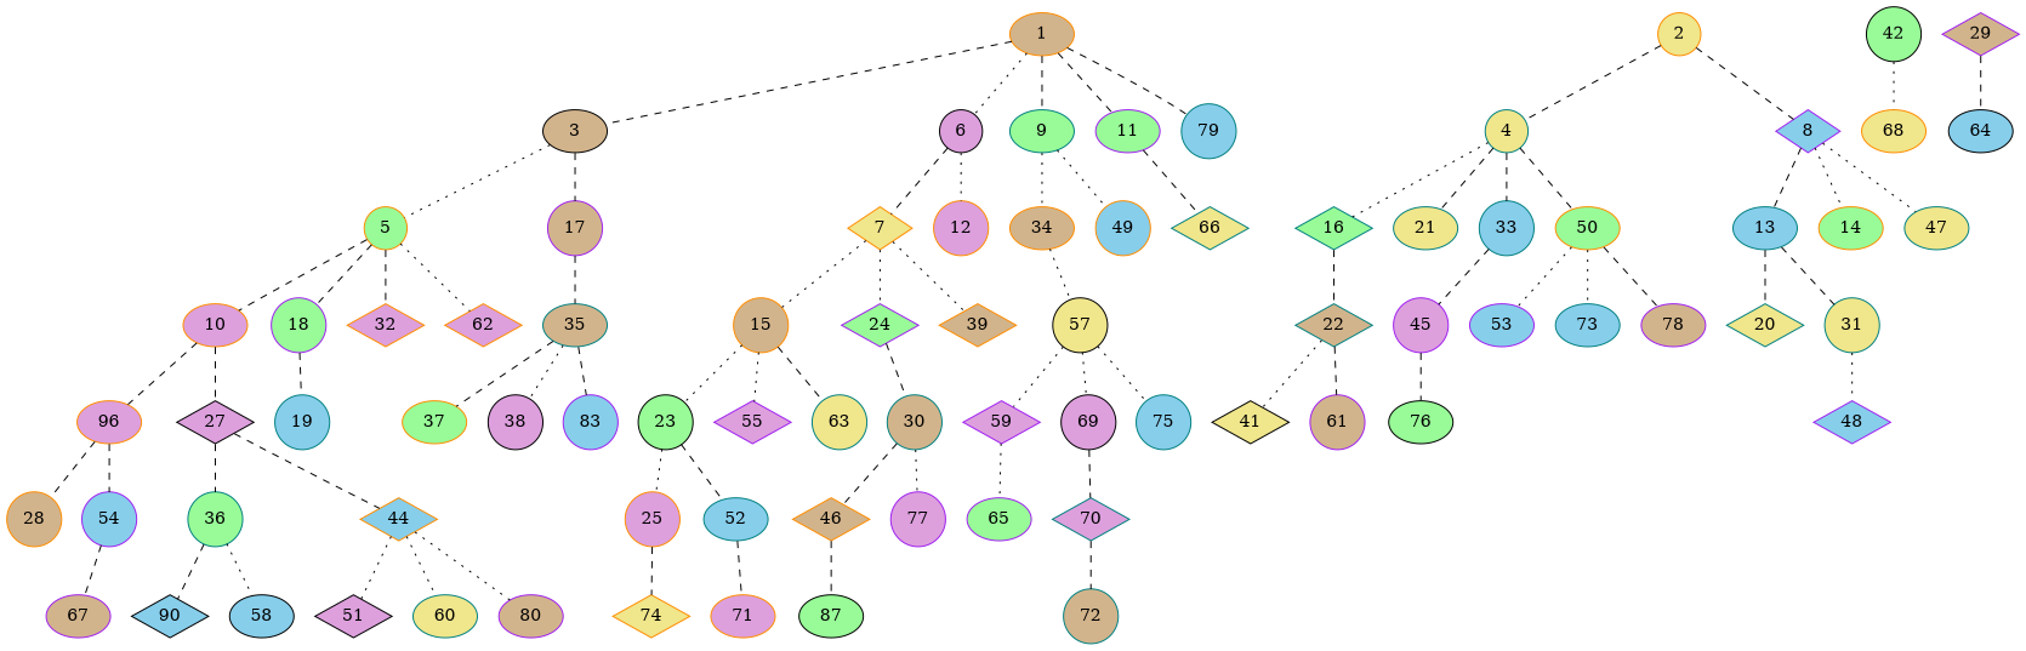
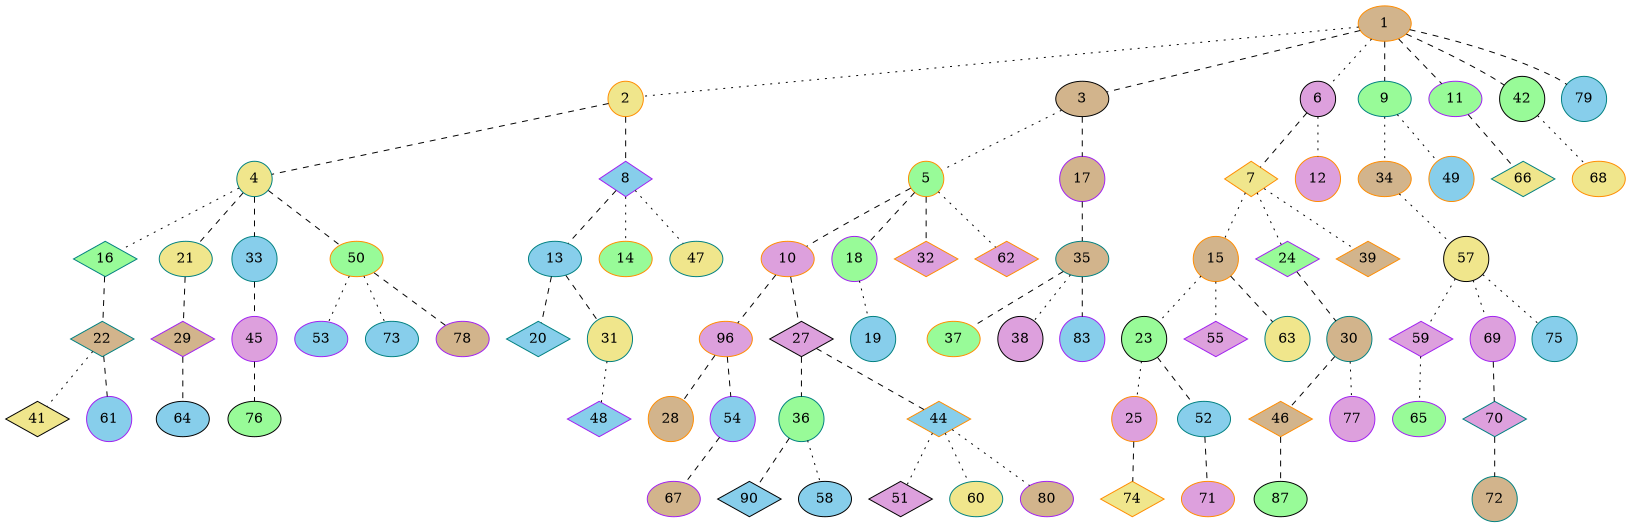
  graph {
    node [color=darkorange fillcolor=tan shape=circle style=filled]
    edge [style=dashed]
    1 [shape=ellipse]
    2 [fillcolor=khaki]
    3 [color=black shape=ellipse]
    6 [color=black fillcolor=plum]
    9 [color=teal fillcolor=palegreen shape=ellipse]
    11 [color=purple fillcolor=palegreen shape=ellipse]
    42 [color=black fillcolor=palegreen]
    79 [color=teal fillcolor=skyblue]
    4 [color=teal fillcolor=khaki]
    8 [color=purple fillcolor=skyblue shape=diamond]
    5 [fillcolor=palegreen]
    17 [color=purple]
    7 [fillcolor=khaki shape=diamond]
    12 [fillcolor=plum]
    34 [shape=ellipse]
    49 [fillcolor=skyblue]
    66 [color=teal fillcolor=khaki shape=diamond]
    68 [fillcolor=khaki shape=ellipse]
    16 [color=teal fillcolor=palegreen shape=diamond]
    21 [color=teal fillcolor=khaki shape=ellipse]
    33 [color=teal fillcolor=skyblue]
    50 [fillcolor=palegreen shape=ellipse]
    13 [color=teal fillcolor=skyblue shape=ellipse]
    14 [fillcolor=palegreen shape=ellipse]
    47 [color=teal fillcolor=khaki shape=ellipse]
    10 [fillcolor=plum shape=ellipse]
    18 [color=purple fillcolor=palegreen]
    32 [fillcolor=plum shape=diamond]
    62 [fillcolor=plum shape=diamond]
    35 [color=teal shape=ellipse]
    22 [color=teal shape=diamond]
    29 [color=purple shape=diamond]
    45 [color=purple fillcolor=plum]
    53 [color=purple fillcolor=skyblue shape=ellipse]
    73 [color=teal fillcolor=skyblue shape=ellipse]
    78 [color=purple shape=ellipse]
    n37 [fillcolor=plum label=96 shape=ellipse]
    27 [color=black fillcolor=plum shape=diamond]
    19 [color=teal fillcolor=skyblue]
    15
    24 [color=purple fillcolor=palegreen shape=diamond]
    39 [shape=diamond]
    23 [color=black fillcolor=palegreen]
    55 [color=purple fillcolor=plum shape=diamond]
    63 [color=teal fillcolor=khaki]
    30 [color=teal]
-   20 [color=teal fillcolor=khaki shape=diamond]
+   20 [color=teal fillcolor=skyblue shape=diamond]
    31 [color=teal fillcolor=khaki]
    57 [color=black fillcolor=khaki]
    28
    54 [color=purple fillcolor=skyblue]
    36 [color=teal fillcolor=palegreen]
    44 [fillcolor=skyblue shape=diamond]
    48 [color=purple fillcolor=skyblue shape=diamond]
    25 [fillcolor=plum]
    52 [color=teal fillcolor=skyblue shape=ellipse]
    37 [fillcolor=palegreen shape=ellipse]
    38 [color=black fillcolor=plum]
    n59 [color=purple fillcolor=skyblue label=83]
    41 [color=black fillcolor=khaki shape=diamond]
-   61 [color=purple]
+   61 [color=purple fillcolor=skyblue]
    64 [color=black fillcolor=skyblue shape=ellipse]
    74 [fillcolor=khaki shape=diamond]
    71 [fillcolor=plum shape=ellipse]
    46 [shape=diamond]
    77 [color=purple fillcolor=plum]
    67 [color=purple shape=ellipse]
    n68 [color=black fillcolor=skyblue label=90 shape=diamond]
    58 [color=black fillcolor=skyblue shape=ellipse]
    51 [color=black fillcolor=plum shape=diamond]
    60 [color=teal fillcolor=khaki shape=ellipse]
    80 [color=purple shape=ellipse]
    n73 [color=black fillcolor=palegreen label=87 shape=ellipse]
    76 [color=black fillcolor=palegreen shape=ellipse]
    59 [color=purple fillcolor=plum shape=diamond]
-   69 [color=black fillcolor=plum]
+   69 [color=purple fillcolor=plum]
    75 [color=teal fillcolor=skyblue]
    65 [color=purple fillcolor=palegreen shape=ellipse]
    70 [color=teal fillcolor=plum shape=diamond]
    72 [color=teal]
+   1 -- 2 [style=dotted]
    1 -- 3
    1 -- 6 [style=dotted]
    1 -- 9
    1 -- 11
+   1 -- 42
    1 -- 79
    2 -- 4
    2 -- 8
    3 -- 5 [style=dotted]
    3 -- 17
    6 -- 7
    6 -- 12 [style=dotted]
    9 -- 34 [style=dotted]
    9 -- 49 [style=dotted]
    11 -- 66
    42 -- 68 [style=dotted]
    4 -- 16 [style=dotted]
    4 -- 21
    4 -- 33
    4 -- 50
    8 -- 13
    8 -- 14 [style=dotted]
    8 -- 47 [style=dotted]
    5 -- 10
    5 -- 18
    5 -- 32
    5 -- 62 [style=dotted]
    17 -- 35
    7 -- 15 [style=dotted]
    7 -- 24 [style=dotted]
    7 -- 39 [style=dotted]
    34 -- 57 [style=dotted]
    16 -- 22
+   21 -- 29
    33 -- 45
    50 -- 53 [style=dotted]
    50 -- 73 [style=dotted]
    50 -- 78
    13 -- 20
    13 -- 31
    10 -- n37
    10 -- 27
-   18 -- 19
+   18 -- 19 [style=dotted]
    35 -- 37
    35 -- 38 [style=dotted]
    35 -- n59
    22 -- 41 [style=dotted]
    22 -- 61
    29 -- 64
    45 -- 76
    n37 -- 28
    n37 -- 54
    27 -- 36
    27 -- 44
    15 -- 23 [style=dotted]
    15 -- 55 [style=dotted]
    15 -- 63
    24 -- 30
    23 -- 25 [style=dotted]
    23 -- 52
    30 -- 46
    30 -- 77 [style=dotted]
    31 -- 48 [style=dotted]
    57 -- 59 [style=dotted]
    57 -- 69 [style=dotted]
    57 -- 75 [style=dotted]
    54 -- 67
    36 -- n68
    36 -- 58 [style=dotted]
    44 -- 51 [style=dotted]
    44 -- 60 [style=dotted]
    44 -- 80 [style=dotted]
    25 -- 74
    52 -- 71
    46 -- n73
    59 -- 65 [style=dotted]
    69 -- 70
    70 -- 72
  }
